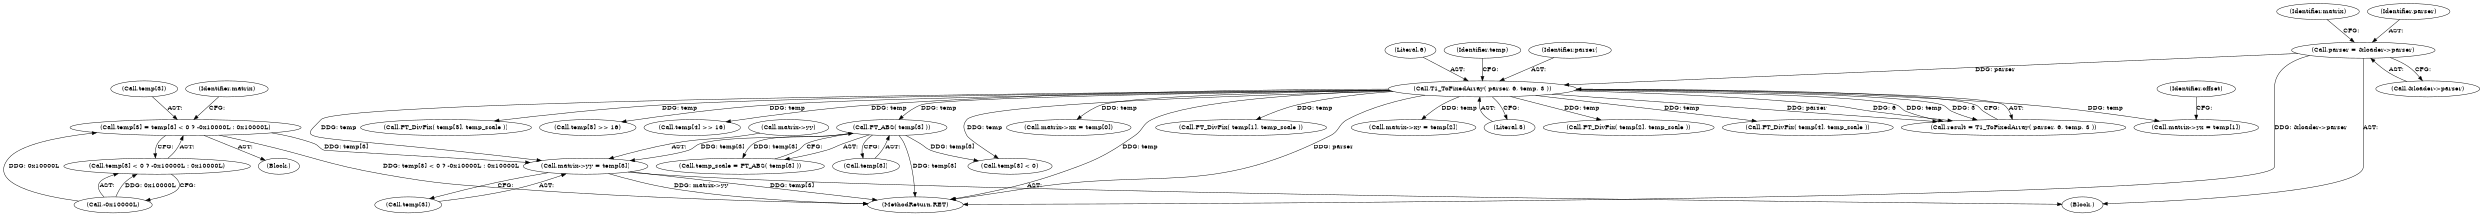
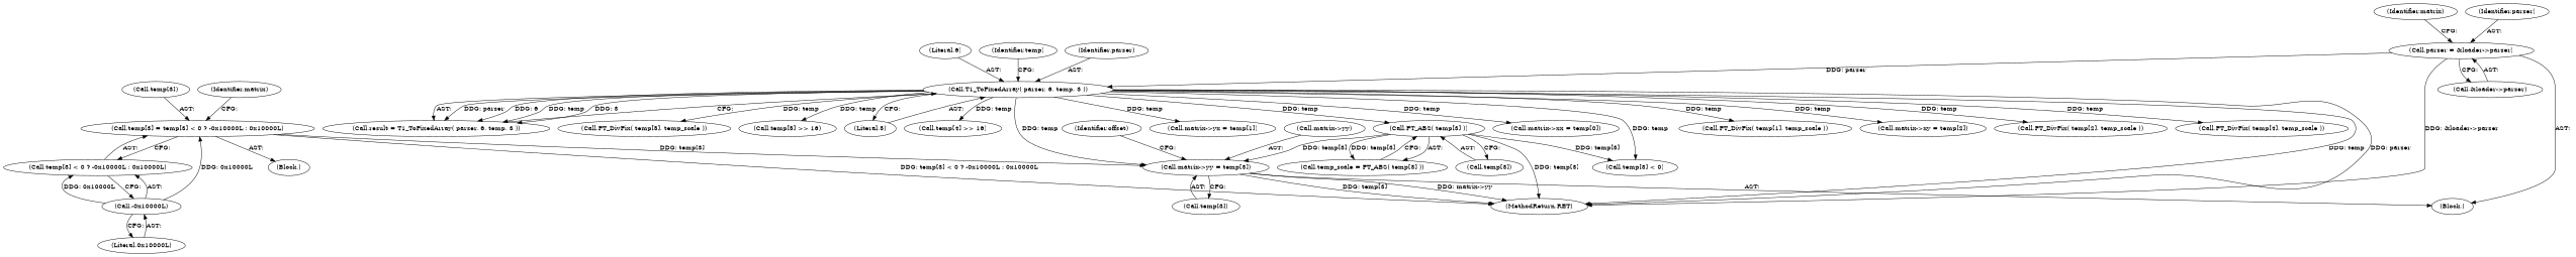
  digraph {
    n1 [label="(Call,matrix->yy = temp[3])"]
    n2 [label="(Block,)"]
    n3 [label="(MethodReturn,RET)"]
    n4 [label="(Call,temp[3])"]
    n5 [label="(Call,T1_ToFixedArray( parser, 6, temp, 3 ))"]
    n6 [label="(Call,FT_ABS( temp[3] ))"]
    n7 [label="(Call,matrix->yx = temp[1])"]
    n8 [label="(Call,matrix->xx = temp[0])"]
    n9 [label="(Call,temp[3] < 0)"]
    n10 [label="(Call,FT_DivFix( temp[1], temp_scale ))"]
    n11 [label="(Call,matrix->xy = temp[2])"]
    n12 [label="(Literal,5)"]
    n13 [label="(Call,FT_DivFix( temp[2], temp_scale ))"]
    n14 [label="(Call,FT_DivFix( temp[4], temp_scale ))"]
    n15 [label="(Call,result = T1_ToFixedArray( parser, 6, temp, 3 ))"]
    n16 [label="(Call,FT_DivFix( temp[5], temp_scale ))"]
    n17 [label="(Call,temp[5] >> 16)"]
    n18 [label="(Call,temp[4] >> 16)"]
    n19 [label="(Call,temp[3])"]
    n20 [label="(Call,temp_scale = FT_ABS( temp[3] ))"]
    n21 [label="(Call,parser = &loader->parser)"]
    n22 [label="(Call,&loader->parser)"]
    n23 [label="(Call,temp[3] = temp[3] < 0 ? -0x10000L : 0x10000L)"]
    n24 [label="(Call,temp[3] < 0 ? -0x10000L : 0x10000L)"]
    n25 [label="(Block,)"]
    n26 [label="(Call,-0x10000L)"]
+   n27 [label="(Literal,0x10000L)"]
    n28 [label="(Call,temp[3])"]
    n29 [label="(Call,matrix->yy)"]
    n30 [label="(Identifier,matrix)"]
    n31 [label="(Literal,6)"]
    n32 [label="(Identifier,temp)"]
    n33 [label="(Identifier,parser)"]
    n34 [label="(Identifier,parser)"]
    n35 [label="(Identifier,matrix)"]
    n36 [label="(Identifier,offset)"]
    n1 -> n2 [label="AST: "]
    n1 -> n3 [label="DDG: temp[3]"]
    n1 -> n3 [label="DDG: matrix->yy"]
    n1 -> n4 [label="CFG: "]
    n4 -> n1 [label="AST: "]
    n5 -> n1 [label="DDG: temp"]
    n5 -> n3 [label="DDG: temp"]
    n5 -> n3 [label="DDG: parser"]
    n5 -> n6 [label="DDG: temp"]
    n5 -> n7 [label="DDG: temp"]
    n5 -> n8 [label="DDG: temp"]
    n5 -> n9 [label="DDG: temp"]
    n5 -> n10 [label="DDG: temp"]
    n5 -> n11 [label="DDG: temp"]
    n5 -> n12 [label="CFG: "]
    n5 -> n13 [label="DDG: temp"]
    n5 -> n14 [label="DDG: temp"]
    n5 -> n15 [label="AST: "]
    n5 -> n15 [label="DDG: parser"]
    n5 -> n15 [label="DDG: 6"]
    n5 -> n15 [label="DDG: temp"]
    n5 -> n15 [label="DDG: 3"]
    n5 -> n16 [label="DDG: temp"]
    n5 -> n17 [label="DDG: temp"]
    n5 -> n18 [label="DDG: temp"]
    n6 -> n1 [label="DDG: temp[3]"]
    n6 -> n3 [label="DDG: temp[3]"]
    n6 -> n9 [label="DDG: temp[3]"]
    n6 -> n19 [label="CFG: "]
    n6 -> n20 [label="AST: "]
    n6 -> n20 [label="DDG: temp[3]"]
    n12 -> n5 [label="AST: "]
    n15 -> n5 [label="CFG: "]
    n19 -> n6 [label="AST: "]
    n20 -> n6 [label="CFG: "]
    n21 -> n2 [label="AST: "]
    n21 -> n3 [label="DDG: &loader->parser"]
    n21 -> n5 [label="DDG: parser"]
    n21 -> n22 [label="CFG: "]
    n22 -> n21 [label="AST: "]
    n23 -> n1 [label="DDG: temp[3]"]
    n23 -> n3 [label="DDG: temp[3] < 0 ? -0x10000L : 0x10000L"]
    n23 -> n24 [label="CFG: "]
    n23 -> n25 [label="AST: "]
    n24 -> n23 [label="AST: "]
    n24 -> n26 [label="CFG: "]
    n26 -> n23 [label="DDG: 0x10000L"]
    n26 -> n24 [label="AST: "]
    n26 -> n24 [label="DDG: 0x10000L"]
+   n26 -> n27 [label="CFG: "]
+   n27 -> n26 [label="AST: "]
    n28 -> n23 [label="AST: "]
    n29 -> n1 [label="AST: "]
    n30 -> n21 [label="CFG: "]
    n31 -> n5 [label="AST: "]
    n32 -> n5 [label="CFG: "]
    n33 -> n21 [label="AST: "]
    n34 -> n5 [label="AST: "]
    n35 -> n23 [label="CFG: "]
-   n36 -> n7 [label="CFG: "]
+   n36 -> n1 [label="CFG: "]
  }
